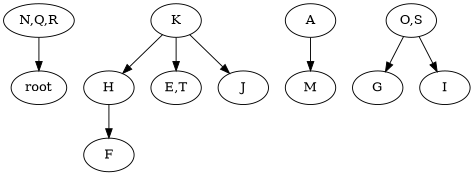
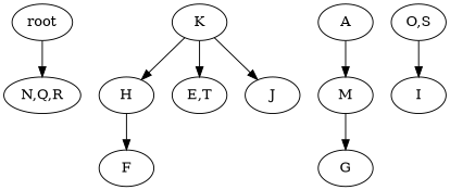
  digraph {
    n1 [label=root]
    n2 [label="N,Q,R"]
    n3 [label=K]
    n4 [label=H]
    n5 [label="E,T"]
    n6 [label=J]
    n7 [label=A]
    n8 [label=M]
    n9 [label="O,S"]
    n10 [label=G]
    n11 [label=I]
    n12 [label=F]
-   n2 -> n1
+   n1 -> n2
    n3 -> n4
    n3 -> n5
    n3 -> n6
    n4 -> n12
    n7 -> n8
-   n9 -> n10
+   n8 -> n10
    n9 -> n11
  }
